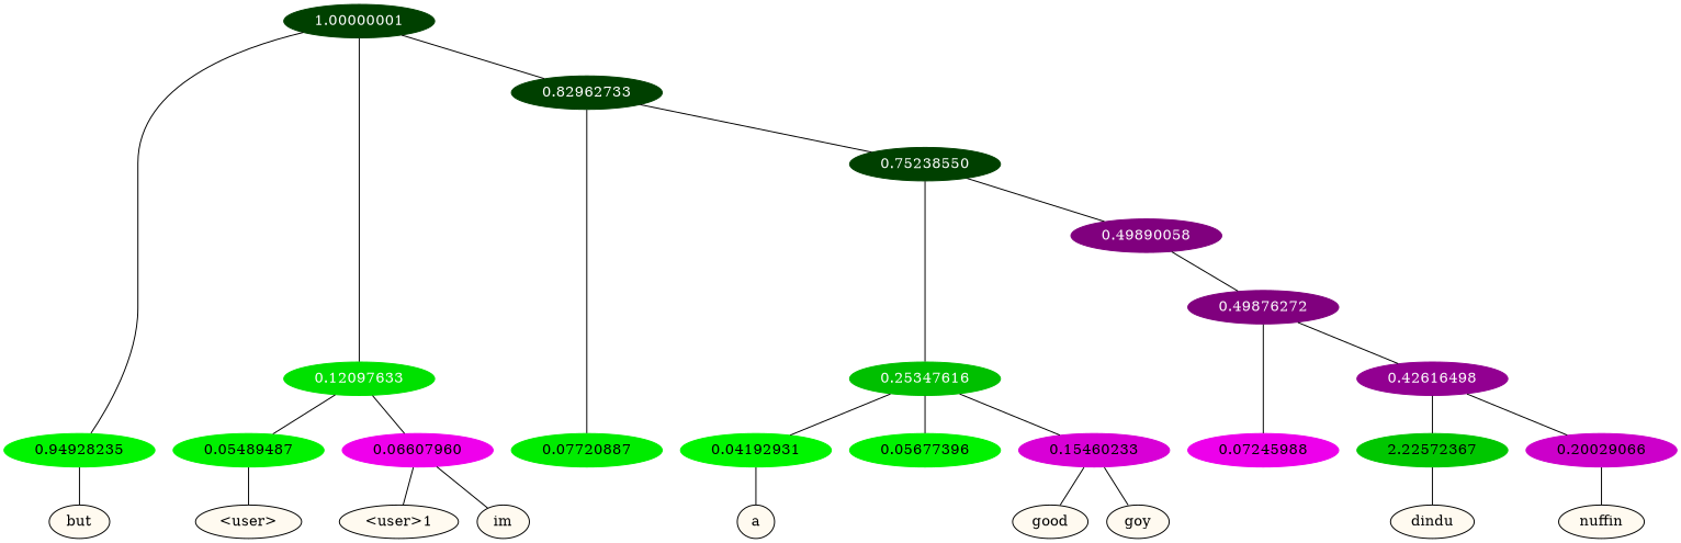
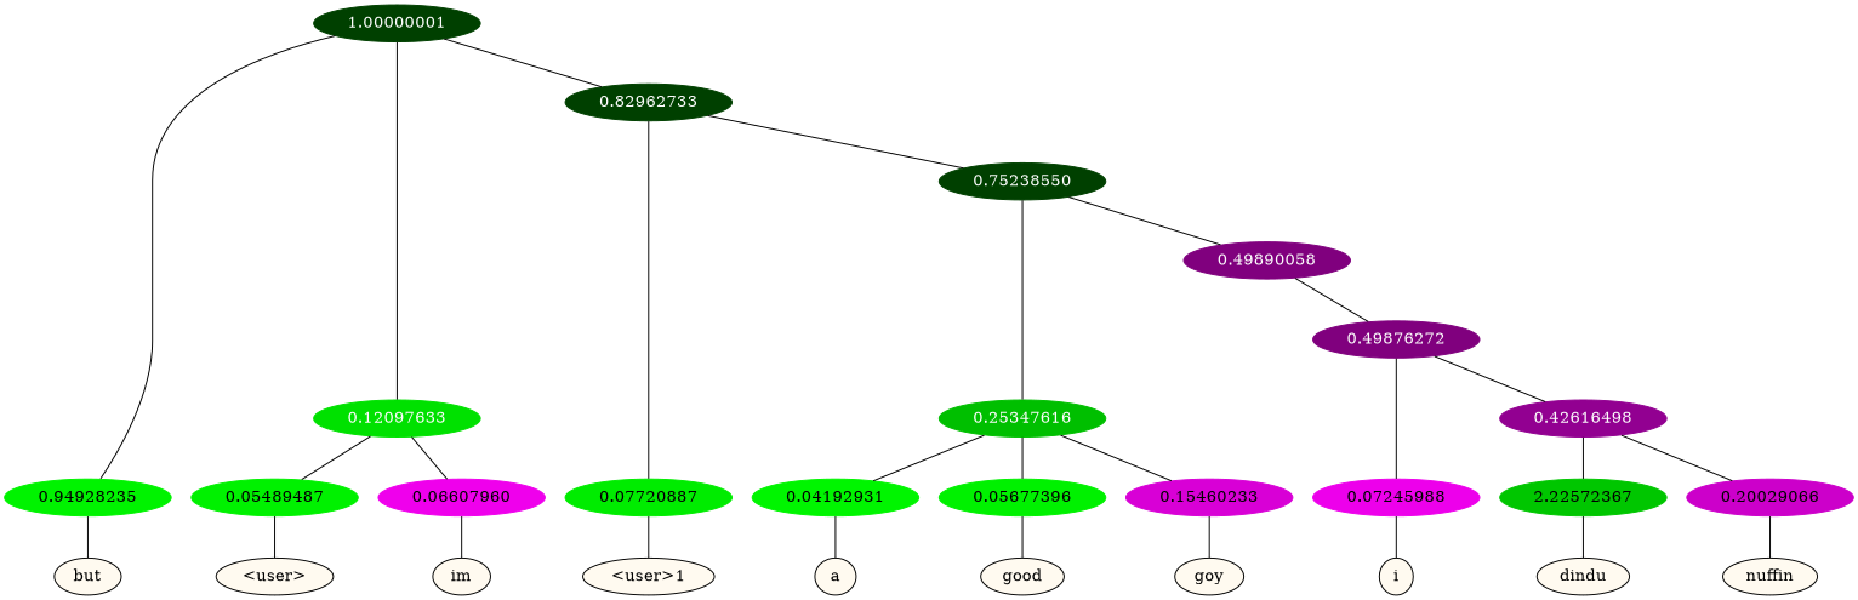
  graph {
    node [color=black format=png nodesep=0.001 ordering=out overlap_scaling=0.01 ranksep=0.001 style=filled]
    n1 [fillcolor=floralwhite height=0.15 label="\<user\>" style="filled,solid" width=0.15]
    n2 [fillcolor=floralwhite height=0.15 label="\<user\>1" style="filled,solid" width=0.15]
    n3 [fillcolor=floralwhite height=0.15 label=but style="filled,solid" width=0.15]
    n4 [fillcolor=floralwhite height=0.15 label=im style="filled,solid" width=0.15]
    n5 [fillcolor=floralwhite height=0.15 label=a style="filled,solid" width=0.15]
    n6 [fillcolor=floralwhite height=0.15 label=good style="filled,solid" width=0.15]
    n7 [fillcolor=floralwhite height=0.15 label=goy style="filled,solid" width=0.15]
+   n8 [fillcolor=floralwhite height=0.15 label=i style="filled,solid" width=0.15]
    n9 [fillcolor=floralwhite height=0.15 label=dindu style="filled,solid" width=0.15]
    n10 [fillcolor=floralwhite height=0.15 label=nuffin style="filled,solid" width=0.15]
    n11 [color="0.334 1.000 0.945" fontcolor=black height=0.15 label=0.05489487 width=0.15]
    n12 [color="0.835 1.000 0.934" fontcolor=black height=0.15 label=0.06607960 width=0.15]
    n13 [color="0.334 1.000 0.951" fontcolor=black height=0.15 label=0.94928235 width=0.15]
    n14 [color="0.334 1.000 0.923" fontcolor=black height=0.15 label=0.07720887 width=0.15]
    n15 [color="0.334 1.000 0.958" fontcolor=black height=0.15 label=0.04192931 width=0.15]
    n16 [color="0.334 1.000 0.943" fontcolor=black height=0.15 label=0.05677396 width=0.15]
    n17 [color="0.835 1.000 0.845" fontcolor=black height=0.15 label=0.15460233 width=0.15]
    n18 [color="0.835 1.000 0.928" fontcolor=black height=0.15 label=0.07245988 width=0.15]
    n19 [color="0.334 1.000 0.774" fontcolor=black height=0.15 label=2.22572367 width=0.15]
    n20 [color="0.835 1.000 0.800" fontcolor=black height=0.15 label=0.20029066 width=0.15]
    n21 [color="0.334 1.000 0.250" fontcolor=grey99 height=0.15 label=1.00000001 width=0.15]
    n22 [color="0.334 1.000 0.879" fontcolor=grey99 height=0.15 label=0.12097633 width=0.15]
    n23 [color="0.334 1.000 0.250" fontcolor=grey99 height=0.15 label=0.82962733 width=0.15]
    n24 [color="0.334 1.000 0.250" fontcolor=grey99 height=0.15 label=0.75238550 width=0.15]
    n25 [color="0.334 1.000 0.747" fontcolor=grey99 height=0.15 label=0.25347616 width=0.15]
    n26 [color="0.835 1.000 0.501" fontcolor=grey99 height=0.15 label=0.49890058 width=0.15]
    n27 [color="0.835 1.000 0.501" fontcolor=grey99 height=0.15 label=0.49876272 width=0.15]
    n28 [color="0.835 1.000 0.574" fontcolor=grey99 height=0.15 label=0.42616498 width=0.15]
    subgraph sub_1 {
      rank=same
      n1
      n2
      n3
      n4
      n5
      n6
      n7
+     n8
      n9
      n10
    }
    subgraph sub_2 {
      rank=same
      n11
      n12
      n13
      n14
      n15
      n16
      n17
      n18
      n19
      n20
    }
    n11 -- n1
-   n12 -- n2
+   n14 -- n2
    n12 -- n4
    n13 -- n3
    n15 -- n5
-   n17 -- n6
+   n16 -- n6
    n17 -- n7
+   n18 -- n8
    n19 -- n9
    n20 -- n10
    n21 -- n13
    n21 -- n22
    n21 -- n23
    n22 -- n11
    n22 -- n12
    n23 -- n14
    n23 -- n24
    n24 -- n25
    n24 -- n26
    n25 -- n15
    n25 -- n16
    n25 -- n17
    n26 -- n27
    n27 -- n18
    n27 -- n28
    n28 -- n19
    n28 -- n20
  }
